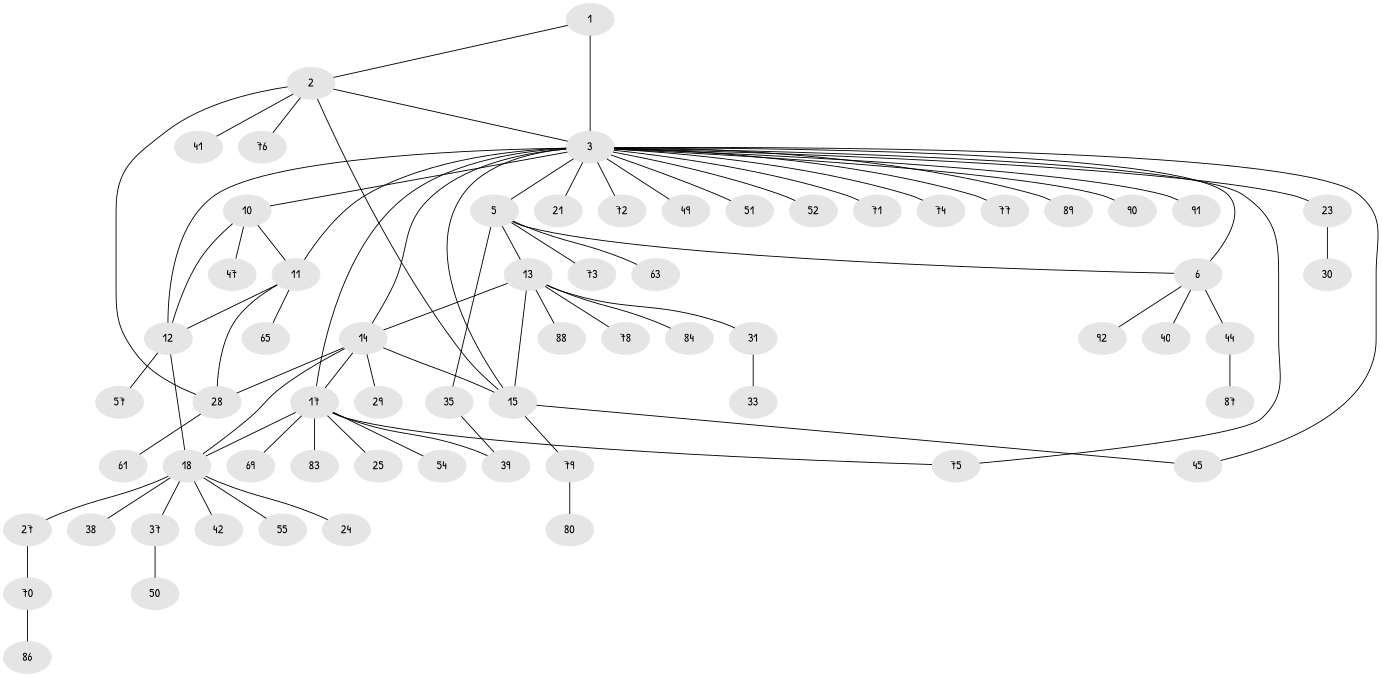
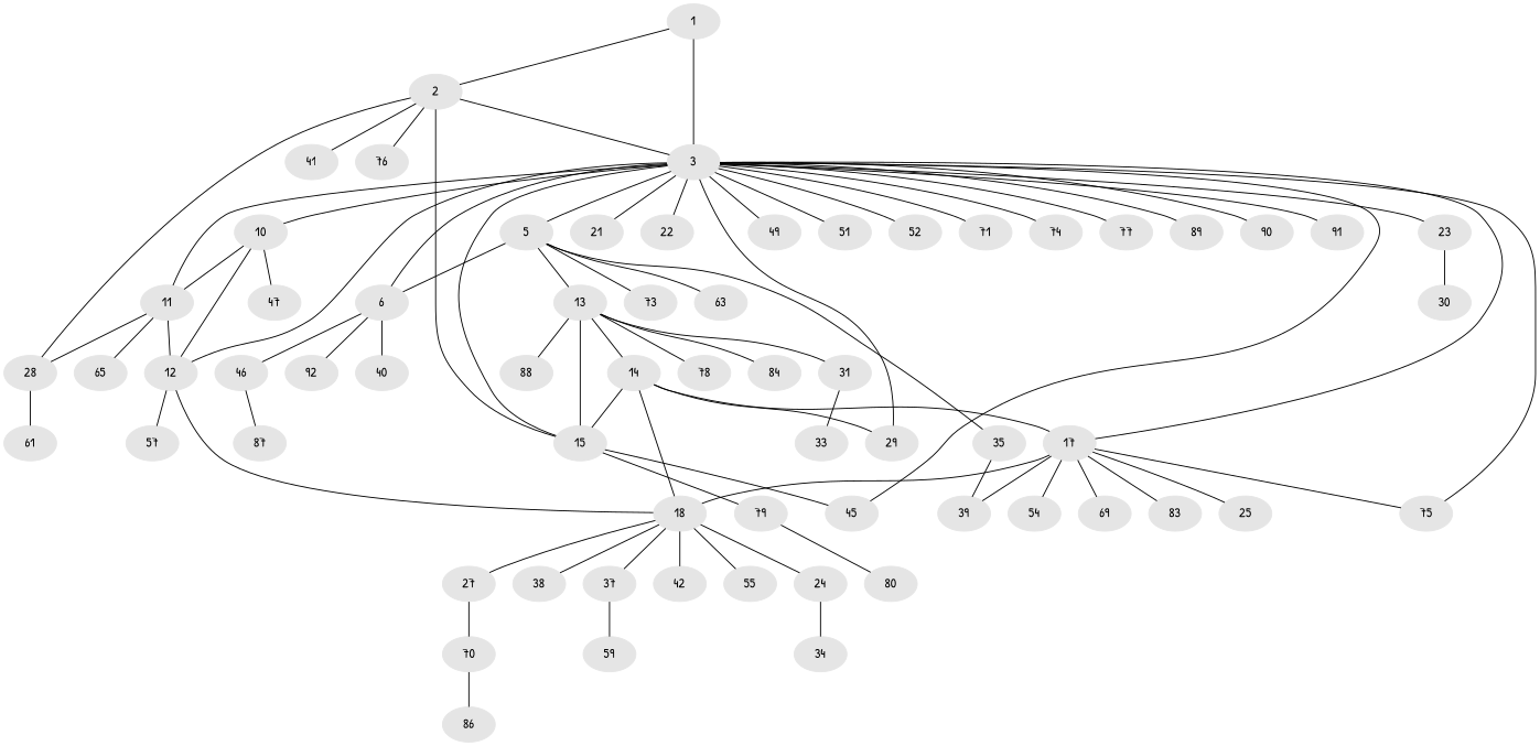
  graph {
    fontname="Patrick Hand"
    node [color=gray90 fontname="Patrick Hand" style=filled]
    edge [fontname="Patrick Hand"]
    2 [super="+53+67"]
    3 [super="+4+7"]
    15 [super="+38+82+50"]
    28
    41
    76
    1
    5
    6
    10 [super="+94+68+46"]
    11
    12 [super="+26"]
    14 [super="+43+48"]
    17 [super="+72+19"]
    21
-   22 [label=72]
+   22
    23 [super="+66"]
    45
    49
    51
    52
    71
    74
    75
    77
    89
    90
    91
    79
    61
    13 [super="+60+16+56"]
    35
    63
    73
    40
-   44
+   44 [label=46]
    92
    47
    65
    18 [super="+20"]
    57
    29
    25
    39 [super="+64"]
    54
    69
    83
    30
    31
    78
    84
    88
    87
    24
    27
    n56 [label=38]
    37
    42
    55 [super="+58"]
    33
    80
+   34
    70
-   59 [label=50]
+   59
    86
    2 -- 3 [weight=2]
    2 -- 15
    2 -- 28
    2 -- 41
    2 -- 76
    3 -- 15 [weight=2]
    3 -- 5 [weight=2]
    3 -- 6 [weight=2]
    3 -- 10
    3 -- 11 [weight=2]
    3 -- 12
-   3 -- 14
+   3 -- 29
    3 -- 17 [weight=2]
    3 -- 21
    3 -- 22
    3 -- 23
    3 -- 45
    3 -- 49
    3 -- 51
    3 -- 52
    3 -- 71
    3 -- 74
    3 -- 75
    3 -- 77
    3 -- 89
    3 -- 90
    3 -- 91
    15 -- 45
    15 -- 79
    28 -- 61
    1 -- 2
    1 -- 3 [weight=2]
    5 -- 6
    5 -- 13
    5 -- 35
    5 -- 63
    5 -- 73
    6 -- 40
    6 -- 44
    6 -- 92
    10 -- 11
    10 -- 12
    10 -- 47
    11 -- 28
    11 -- 12
    11 -- 65
    12 -- 18 [weight=2]
    12 -- 57
    14 -- 15
-   14 -- 28
    14 -- 17 [weight=2]
    14 -- 18
    14 -- 29
    17 -- 75
    17 -- 18 [weight=4]
    17 -- 25
    17 -- 39
    17 -- 54
    17 -- 69
    17 -- 83
    23 -- 30
    79 -- 80
    13 -- 15 [weight=2]
    13 -- 14 [weight=2]
    13 -- 31
    13 -- 78
    13 -- 84
    13 -- 88
    35 -- 39
    44 -- 87
    18 -- 24
    18 -- 27
    18 -- n56
    18 -- 37
    18 -- 42
    18 -- 55
    31 -- 33
+   24 -- 34
    27 -- 70
    37 -- 59
    70 -- 86
  }
